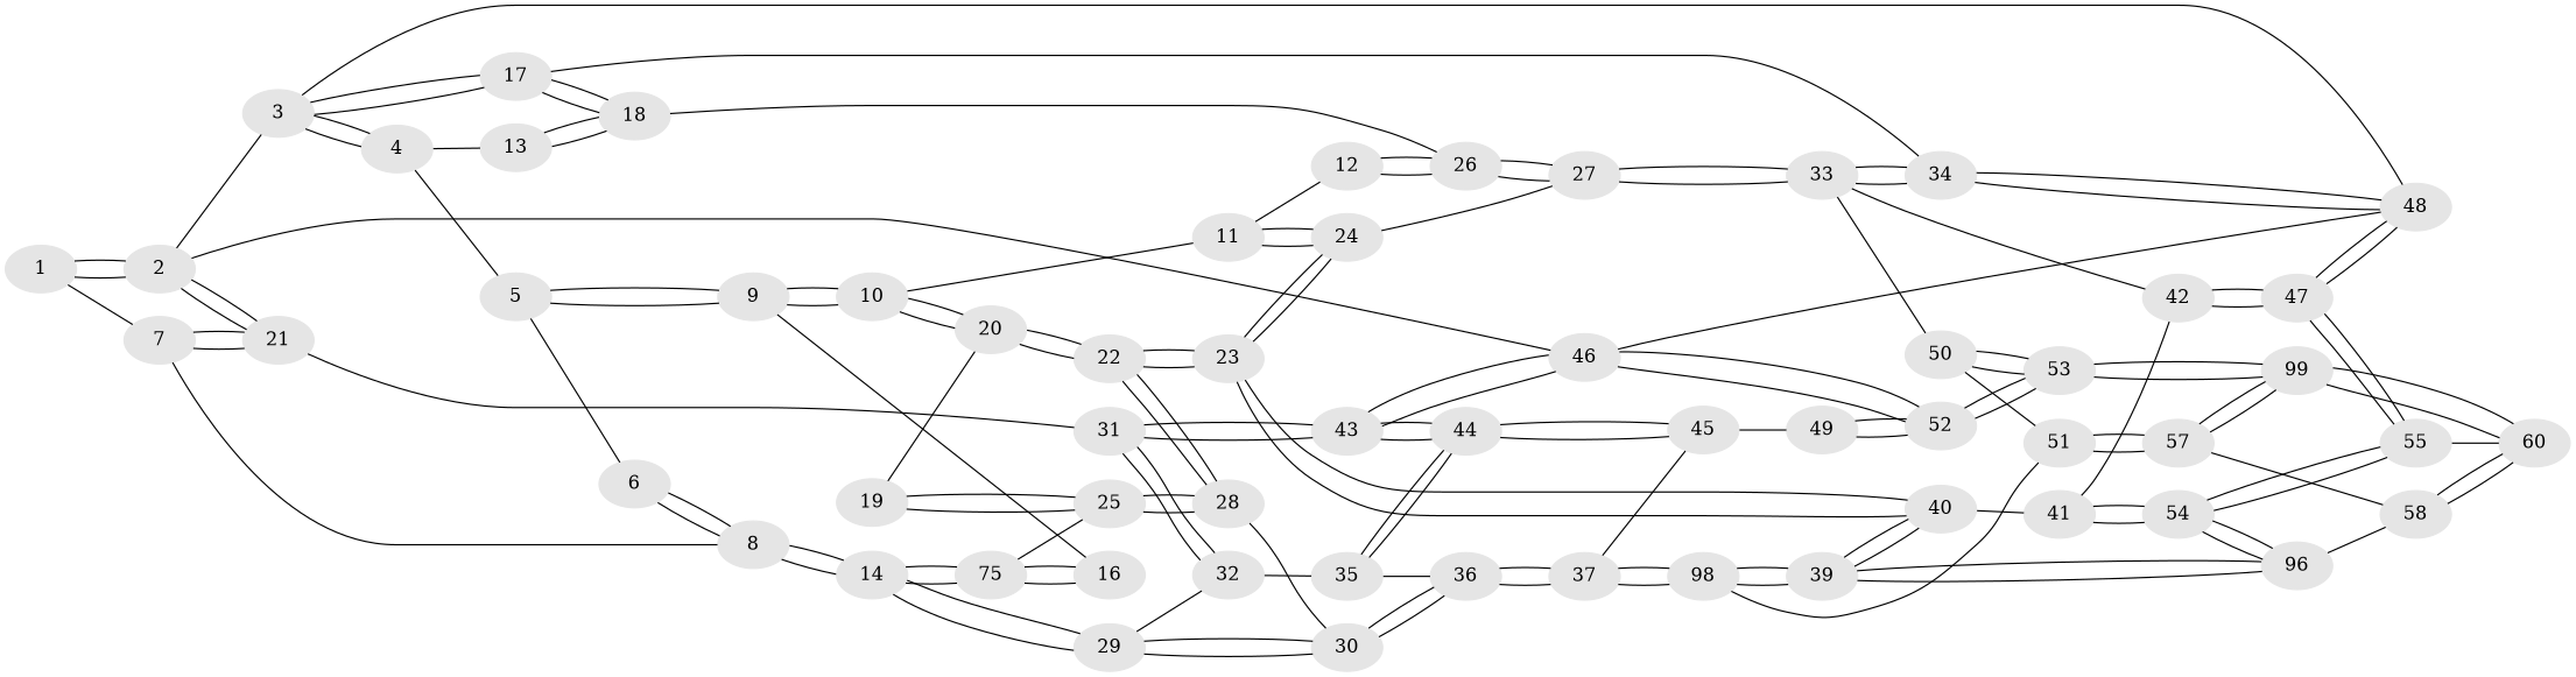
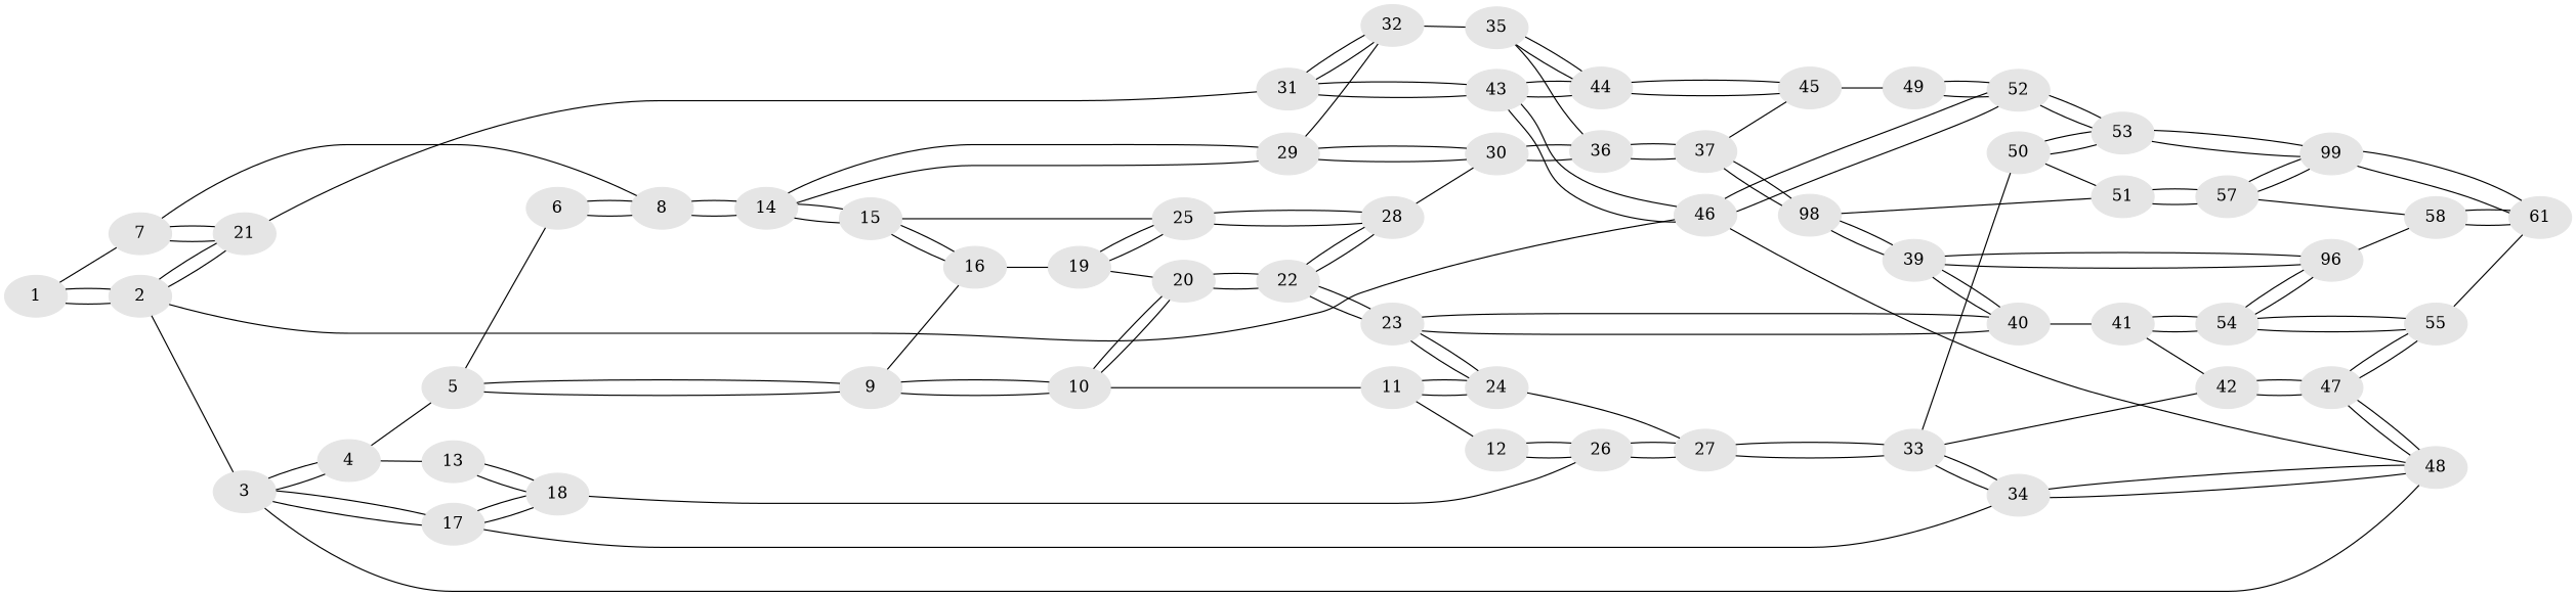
  graph {
    rankdir=LR
    node [color=gray90 style=filled]
    1
    2
    7
    3
    21
    46
    8
    4
    17
    48
    31
    52
    5
    13
    18
    34
    6
    9
    10
    16
    14
-   15 [label=75]
+   15
    29
    11
    20
    19
    12
    24
    22
    26
    27
    25
    30
    32
    28
    23
    43
    40
    41
    33
    42
    50
    36
    35
    37
    44
    47
    45
    n49 [label=98]
    39
    51
    49
    n53 [label=96]
    57
    58
    54
    55
    53
-   60
+   60 [label=61]
    n60 [label=99]
    1 -- 2
    1 -- 2
    1 -- 7
    2 -- 3
    2 -- 21
    2 -- 21
    2 -- 46
    7 -- 21
    7 -- 21
    7 -- 8
    3 -- 4
    3 -- 4
    3 -- 17
    3 -- 17
    3 -- 48
    21 -- 31
    46 -- 48
    46 -- 52
    46 -- 52
    8 -- 14
    8 -- 14
    4 -- 5
    4 -- 13
    17 -- 18
    17 -- 18
    17 -- 34
    31 -- 32
    31 -- 32
    31 -- 43
    31 -- 43
    52 -- 53
    52 -- 53
    5 -- 6
    5 -- 9
    5 -- 9
    13 -- 18
    13 -- 18
    18 -- 26
    34 -- 48
    34 -- 48
    6 -- 8
    6 -- 8
    9 -- 10
    9 -- 10
    9 -- 16
    10 -- 11
    10 -- 20
    10 -- 20
+   16 -- 19
    14 -- 15
    14 -- 15
    14 -- 29
    14 -- 29
    15 -- 16
    15 -- 16
    15 -- 25
    29 -- 30
    29 -- 30
    29 -- 32
    11 -- 12
    11 -- 24
    11 -- 24
    20 -- 22
    20 -- 22
    19 -- 20
    19 -- 25
    19 -- 25
    12 -- 26
    12 -- 26
    24 -- 27
    22 -- 28
    22 -- 28
    22 -- 23
    22 -- 23
    26 -- 27
    26 -- 27
    27 -- 33
    27 -- 33
    25 -- 28
    25 -- 28
    30 -- 36
    30 -- 36
    32 -- 35
    28 -- 30
    23 -- 24
    23 -- 24
    23 -- 40
    23 -- 40
    43 -- 46
    43 -- 46
    43 -- 44
    43 -- 44
    40 -- 41
    41 -- 42
    41 -- 54
    41 -- 54
    33 -- 34
    33 -- 34
    33 -- 42
    33 -- 50
    42 -- 47
    42 -- 47
    50 -- 51
    50 -- 53
    50 -- 53
    36 -- 37
    36 -- 37
    35 -- 36
    35 -- 44
    35 -- 44
    37 -- 45
    37 -- n49
    37 -- n49
    44 -- 45
    44 -- 45
    47 -- 48
    47 -- 48
    47 -- 55
    47 -- 55
    45 -- 49
    n49 -- 39
    n49 -- 39
    n49 -- 51
    39 -- 40
    39 -- 40
    39 -- n53
    39 -- n53
    51 -- 57
    51 -- 57
    49 -- 52
    49 -- 52
    n53 -- 58
    57 -- 58
    57 -- n60
    57 -- n60
    58 -- 60
    58 -- 60
    54 -- n53
    54 -- n53
    54 -- 55
    54 -- 55
    55 -- 60
    53 -- n60
    53 -- n60
    n60 -- 60
    n60 -- 60
  }
